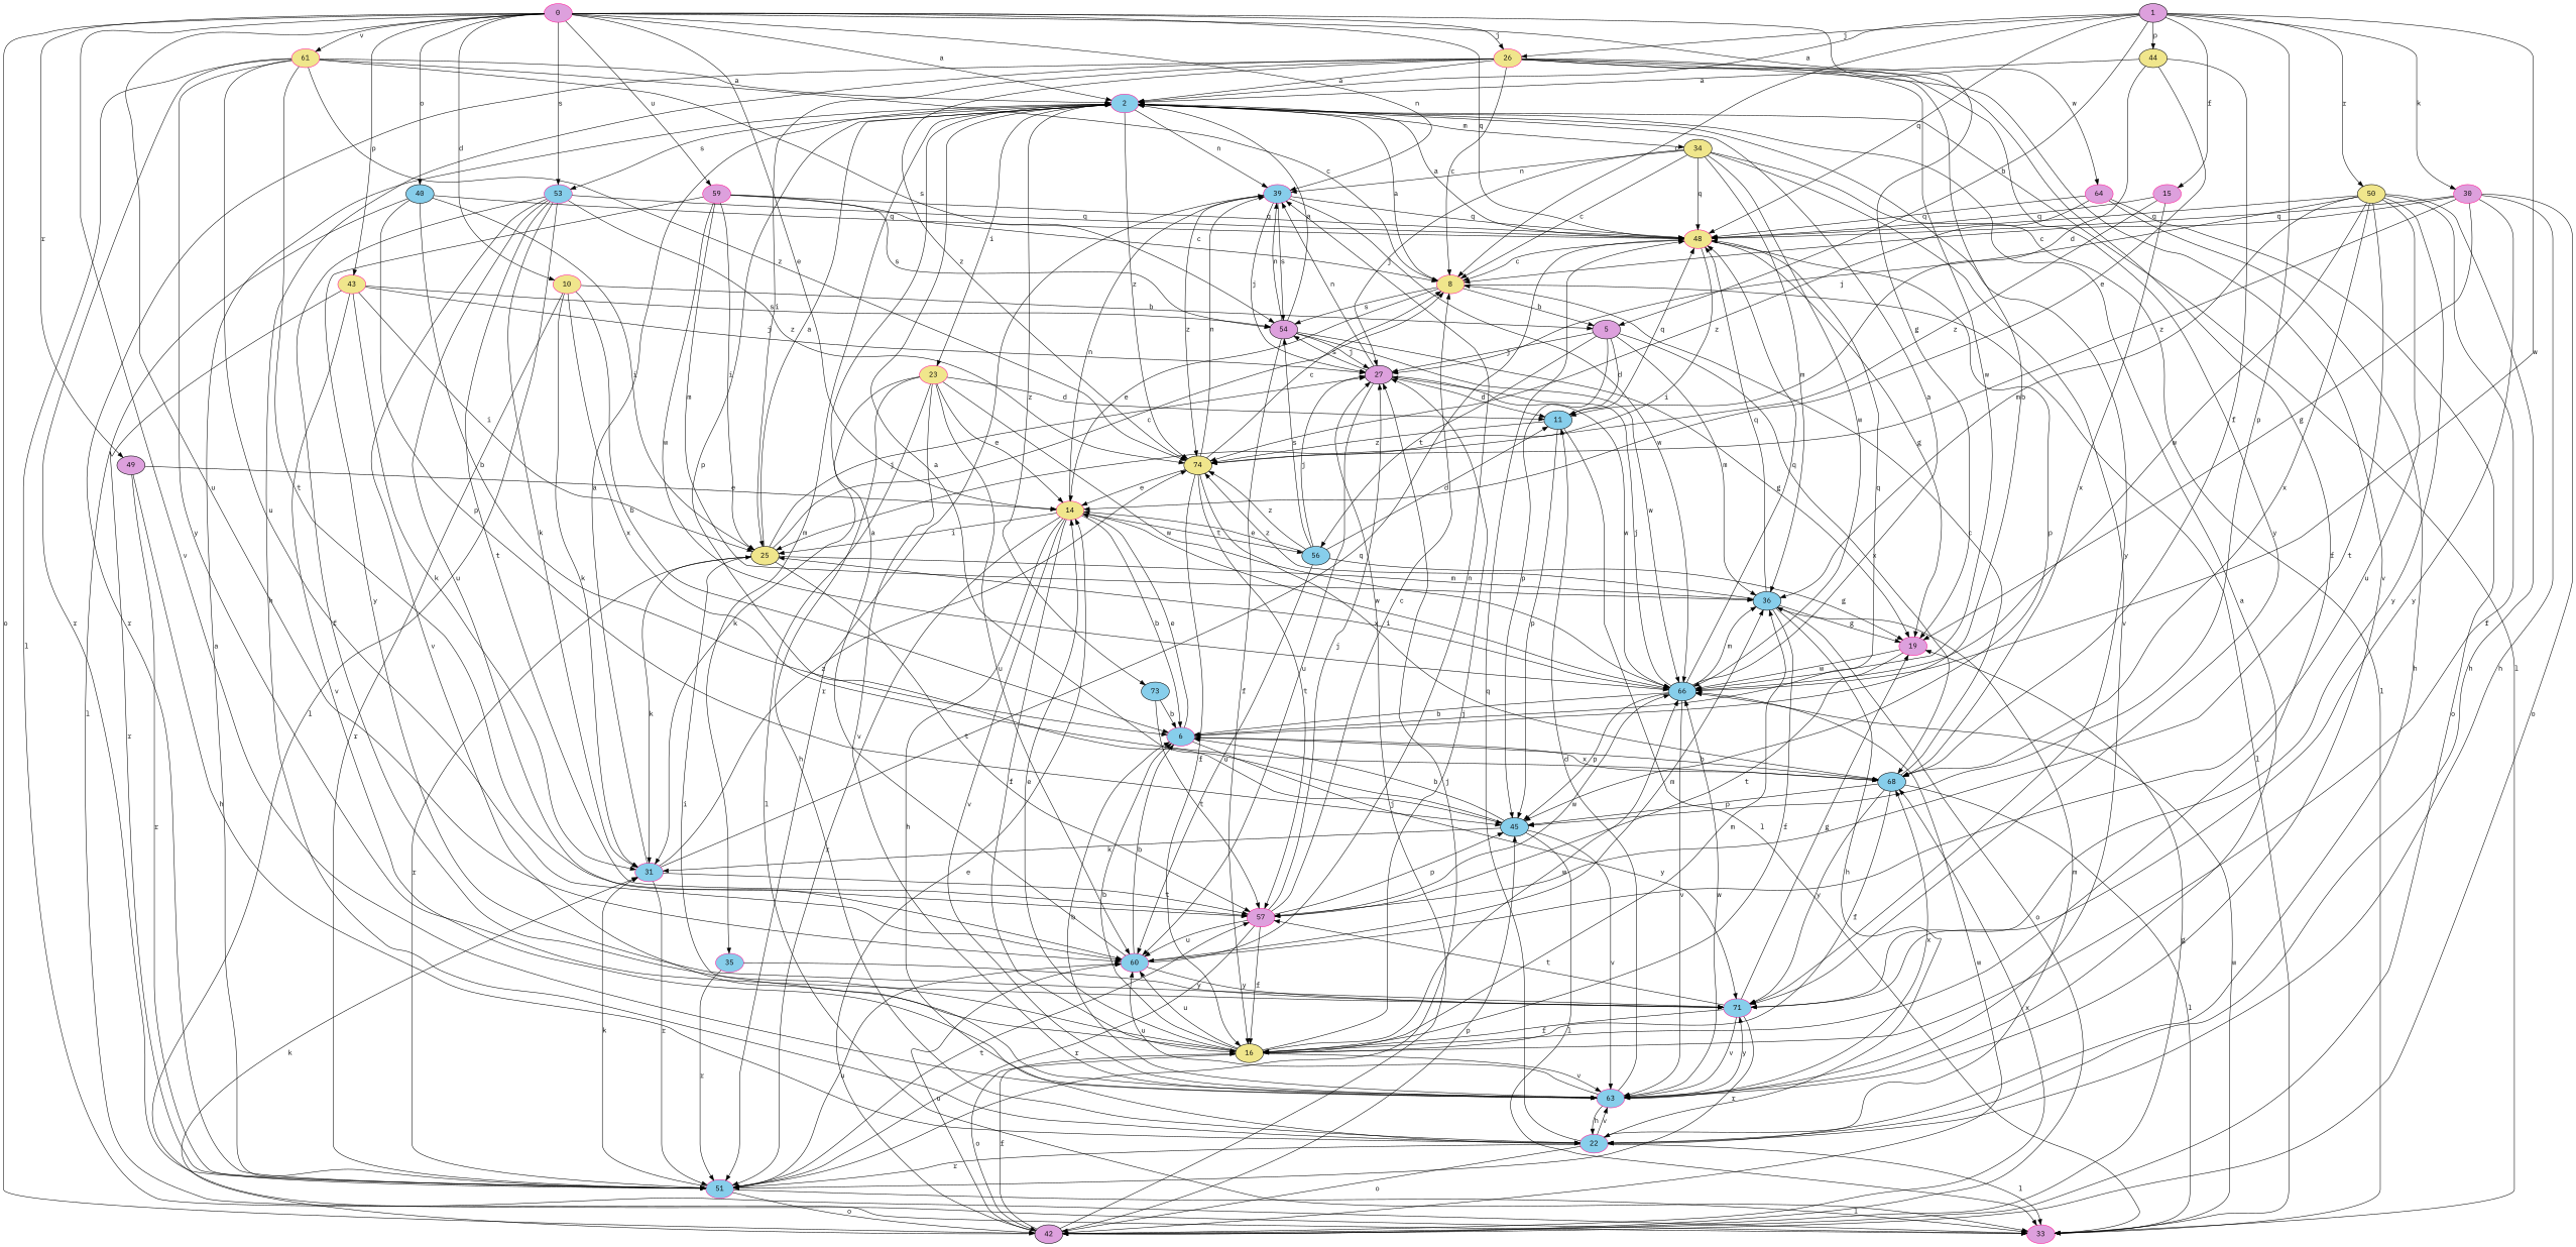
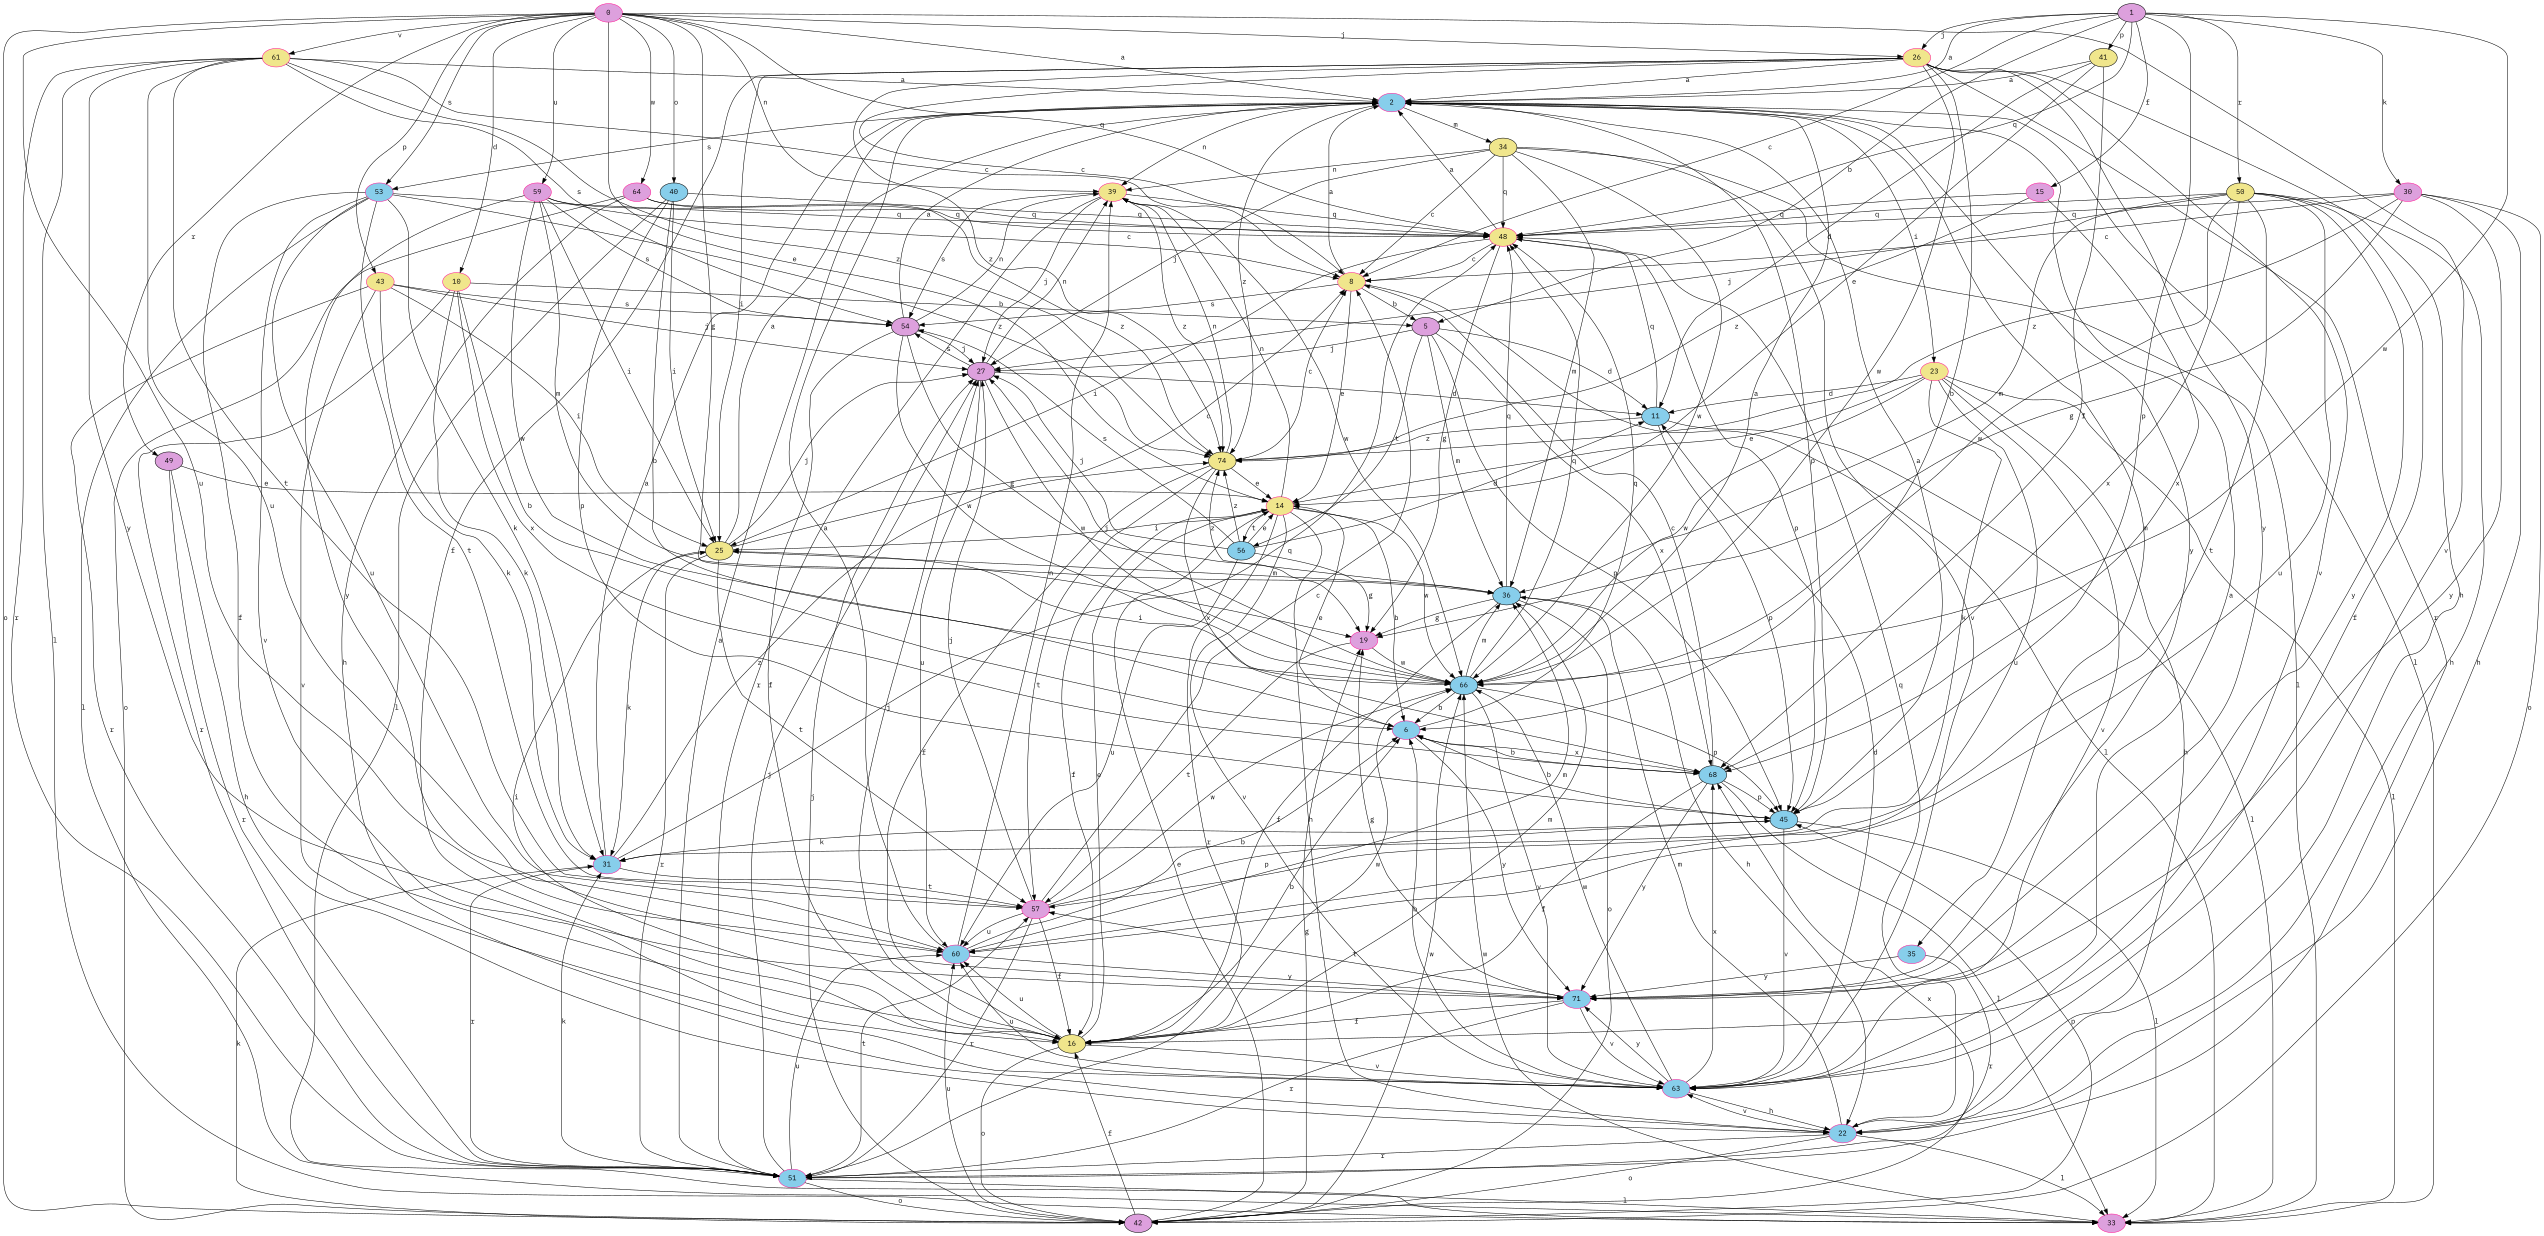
  strict digraph {
    fontname="IBM Plex Mono"
    node [color=deeppink fillcolor=skyblue fontname="IBM Plex Mono" style=filled]
    edge [fontname="IBM Plex Mono"]
    0 [fillcolor=plum]
    2
    10 [fillcolor=khaki]
    14 [fillcolor=khaki]
    19 [fillcolor=plum]
    26 [fillcolor=khaki]
-   39
+   39 [fillcolor=khaki]
    40 [color=black]
    42 [color=black fillcolor=plum]
    43 [fillcolor=khaki]
    48 [fillcolor=khaki]
    49 [color=black fillcolor=plum]
    53
    59 [fillcolor=plum]
    60
    61 [fillcolor=khaki]
    63
    64 [fillcolor=plum]
    45 [color=black]
    23 [fillcolor=khaki]
    33 [fillcolor=plum]
    34 [color=black fillcolor=khaki]
    35
    71
-   73 [color=black]
    74 [color=black fillcolor=khaki]
    5 [color=black fillcolor=plum]
    68 [color=black]
    6
    31
    51
    66 [color=black]
    56 [color=black]
    16 [color=black fillcolor=khaki]
    22
    25 [color=black fillcolor=khaki]
    57 [fillcolor=plum]
    8 [fillcolor=khaki]
    27 [color=black fillcolor=plum]
    54 [color=black fillcolor=plum]
    36 [color=black]
    11 [color=black]
    1 [color=black fillcolor=plum]
    15 [fillcolor=plum]
    30 [fillcolor=plum]
-   44 [color=black fillcolor=khaki]
+   44 [color=black fillcolor=khaki label=41]
    50 [color=black fillcolor=khaki]
    0 -> 2 [label=a]
    0 -> 10 [label=d]
    0 -> 14 [label=e]
    0 -> 19 [label=g]
    0 -> 26 [label=j]
    0 -> 39 [label=n]
    0 -> 40 [label=o]
    0 -> 42 [label=o]
    0 -> 43 [label=p]
    0 -> 48 [label=q]
    0 -> 49 [label=r]
    0 -> 53 [label=s]
    0 -> 59 [label=u]
    0 -> 60 [label=u]
    0 -> 61 [label=v]
    0 -> 63 [label=v]
    0 -> 64 [label=w]
    2 -> 39 [label=n]
    2 -> 53 [label=s]
    2 -> 45 [label=p]
    2 -> 23 [label=i]
    2 -> 33 [label=l]
    2 -> 34 [label=m]
    2 -> 35 [label=m]
    2 -> 71 [label=y]
-   2 -> 73 [label=z]
    2 -> 74 [label=z]
    10 -> 5 [label=b]
    10 -> 68 [label=x]
    10 -> 6 [label=b]
    10 -> 31 [label=k]
    10 -> 51 [label=r]
    14 -> 39 [label=n]
    14 -> 63 [label=v]
    14 -> 6 [label=b]
    14 -> 51 [label=r]
    14 -> 66 [label=w]
    14 -> 56 [label=t]
    14 -> 16 [label=f]
    14 -> 22 [label=h]
    14 -> 25 [label=i]
    19 -> 66 [label=w]
    19 -> 57 [label=t]
    26 -> 2 [label=a]
    26 -> 63 [label=v]
    26 -> 71 [label=y]
    26 -> 74 [label=z]
    26 -> 6 [label=b]
    26 -> 51 [label=r]
    26 -> 66 [label=w]
    26 -> 16 [label=f]
    26 -> 22 [label=h]
    26 -> 25 [label=i]
    26 -> 8 [label=c]
    39 -> 48 [label=q]
    39 -> 74 [label=z]
    39 -> 51 [label=r]
    39 -> 66 [label=w]
    39 -> 27 [label=j]
    39 -> 54 [label=s]
    40 -> 48 [label=q]
    40 -> 45 [label=p]
    40 -> 33 [label=l]
    40 -> 6 [label=b]
    40 -> 25 [label=i]
    42 -> 14 [label=e]
    42 -> 19 [label=g]
    42 -> 60 [label=u]
    42 -> 45 [label=p]
    42 -> 68 [label=x]
    42 -> 31 [label=k]
    42 -> 66 [label=w]
    42 -> 16 [label=f]
    42 -> 27 [label=j]
    43 -> 63 [label=v]
    43 -> 31 [label=k]
    43 -> 51 [label=r]
    43 -> 25 [label=i]
    43 -> 27 [label=j]
    43 -> 54 [label=s]
    48 -> 2 [label=a]
    48 -> 19 [label=g]
    48 -> 45 [label=p]
    48 -> 25 [label=i]
    48 -> 8 [label=c]
    49 -> 14 [label=e]
    49 -> 51 [label=r]
    49 -> 22 [label=h]
    53 -> 48 [label=q]
    53 -> 60 [label=u]
    53 -> 63 [label=v]
    53 -> 33 [label=l]
    53 -> 74 [label=z]
    53 -> 31 [label=k]
    53 -> 16 [label=f]
    53 -> 57 [label=t]
    59 -> 48 [label=q]
    59 -> 71 [label=y]
    59 -> 66 [label=w]
    59 -> 25 [label=i]
    59 -> 8 [label=c]
    59 -> 54 [label=s]
    59 -> 36 [label=m]
    60 -> 2 [label=a]
    60 -> 39 [label=n]
    60 -> 71 [label=y]
    60 -> 6 [label=b]
    60 -> 36 [label=m]
    61 -> 2 [label=a]
    61 -> 60 [label=u]
    61 -> 33 [label=l]
    61 -> 71 [label=y]
    61 -> 74 [label=z]
    61 -> 51 [label=r]
    61 -> 57 [label=t]
    61 -> 8 [label=c]
    61 -> 54 [label=s]
    63 -> 2 [label=a]
    63 -> 60 [label=u]
    63 -> 71 [label=y]
    63 -> 68 [label=x]
    63 -> 6 [label=b]
    63 -> 66 [label=w]
    63 -> 22 [label=h]
    63 -> 11 [label=d]
    64 -> 42 [label=o]
    64 -> 48 [label=q]
    64 -> 74 [label=z]
    64 -> 22 [label=h]
    45 -> 2 [label=a]
    45 -> 63 [label=v]
    45 -> 33 [label=l]
    45 -> 6 [label=b]
    45 -> 31 [label=k]
    23 -> 14 [label=e]
    23 -> 60 [label=u]
    23 -> 63 [label=v]
    23 -> 33 [label=l]
    23 -> 31 [label=k]
    23 -> 66 [label=w]
    23 -> 22 [label=h]
    23 -> 11 [label=d]
    33 -> 66 [label=w]
    34 -> 39 [label=n]
    34 -> 48 [label=q]
    34 -> 63 [label=v]
    34 -> 33 [label=l]
    34 -> 66 [label=w]
    34 -> 8 [label=c]
    34 -> 27 [label=j]
    34 -> 36 [label=m]
    35 -> 71 [label=y]
    35 -> 51 [label=r]
    71 -> 19 [label=g]
    71 -> 63 [label=v]
    71 -> 51 [label=r]
    71 -> 16 [label=f]
    71 -> 57 [label=t]
-   73 -> 6 [label=b]
-   73 -> 57 [label=t]
    74 -> 14 [label=e]
    74 -> 39 [label=n]
    74 -> 68 [label=x]
    74 -> 16 [label=f]
    74 -> 57 [label=t]
    74 -> 8 [label=c]
    5 -> 45 [label=p]
    5 -> 68 [label=x]
    5 -> 56 [label=t]
    5 -> 27 [label=j]
    5 -> 36 [label=m]
    5 -> 11 [label=d]
    68 -> 45 [label=p]
    68 -> 33 [label=l]
    68 -> 71 [label=y]
    68 -> 6 [label=b]
    68 -> 16 [label=f]
    68 -> 8 [label=c]
    6 -> 14 [label=e]
    6 -> 48 [label=q]
    6 -> 71 [label=y]
    6 -> 68 [label=x]
    31 -> 2 [label=a]
    31 -> 48 [label=q]
    31 -> 74 [label=z]
    31 -> 51 [label=r]
    31 -> 57 [label=t]
    51 -> 2 [label=a]
    51 -> 42 [label=o]
    51 -> 60 [label=u]
    51 -> 33 [label=l]
    51 -> 31 [label=k]
    51 -> 57 [label=t]
    51 -> 27 [label=j]
    66 -> 2 [label=a]
    66 -> 48 [label=q]
    66 -> 63 [label=v]
    66 -> 45 [label=p]
    66 -> 6 [label=b]
    66 -> 25 [label=i]
    66 -> 27 [label=j]
    66 -> 36 [label=m]
    56 -> 14 [label=e]
    56 -> 19 [label=g]
    56 -> 60 [label=u]
    56 -> 74 [label=z]
    56 -> 27 [label=j]
    56 -> 54 [label=s]
    56 -> 11 [label=d]
    16 -> 14 [label=e]
    16 -> 42 [label=o]
    16 -> 60 [label=u]
    16 -> 63 [label=v]
    16 -> 6 [label=b]
    16 -> 66 [label=w]
    16 -> 25 [label=i]
    16 -> 27 [label=j]
    16 -> 36 [label=m]
    22 -> 42 [label=o]
    22 -> 48 [label=q]
    22 -> 63 [label=v]
    22 -> 33 [label=l]
    22 -> 51 [label=r]
    22 -> 36 [label=m]
    25 -> 2 [label=a]
    25 -> 31 [label=k]
    25 -> 51 [label=r]
    25 -> 57 [label=t]
    25 -> 8 [label=c]
    25 -> 27 [label=j]
    25 -> 36 [label=m]
    57 -> 60 [label=u]
    57 -> 45 [label=p]
    57 -> 51 [label=r]
    57 -> 66 [label=w]
    57 -> 16 [label=f]
    57 -> 8 [label=c]
    57 -> 27 [label=j]
    8 -> 2 [label=a]
    8 -> 14 [label=e]
    8 -> 33 [label=l]
    8 -> 5 [label=b]
    8 -> 54 [label=s]
    27 -> 39 [label=n]
    27 -> 60 [label=u]
    27 -> 66 [label=w]
    27 -> 54 [label=s]
    27 -> 11 [label=d]
    54 -> 2 [label=a]
    54 -> 19 [label=g]
    54 -> 39 [label=n]
    54 -> 66 [label=w]
    54 -> 16 [label=f]
    54 -> 27 [label=j]
    36 -> 19 [label=g]
    36 -> 42 [label=o]
    36 -> 48 [label=q]
    36 -> 74 [label=z]
    36 -> 16 [label=f]
    36 -> 22 [label=h]
    11 -> 48 [label=q]
    11 -> 45 [label=p]
    11 -> 33 [label=l]
    11 -> 74 [label=z]
    1 -> 2 [label=a]
    1 -> 26 [label=j]
    1 -> 48 [label=q]
    1 -> 45 [label=p]
    1 -> 5 [label=b]
    1 -> 66 [label=w]
    1 -> 8 [label=c]
    1 -> 15 [label=f]
    1 -> 30 [label=k]
    1 -> 44 [label=p]
    1 -> 50 [label=r]
    15 -> 48 [label=q]
    15 -> 74 [label=z]
    15 -> 68 [label=x]
    30 -> 19 [label=g]
    30 -> 42 [label=o]
    30 -> 48 [label=q]
    30 -> 71 [label=y]
    30 -> 74 [label=z]
    30 -> 22 [label=h]
    30 -> 8 [label=c]
    44 -> 2 [label=a]
    44 -> 14 [label=e]
    44 -> 68 [label=f]
    44 -> 11 [label=d]
    50 -> 48 [label=q]
    50 -> 60 [label=u]
    50 -> 71 [label=y]
    50 -> 68 [label=x]
    50 -> 66 [label=w]
    50 -> 16 [label=f]
    50 -> 22 [label=h]
    50 -> 57 [label=t]
    50 -> 27 [label=j]
    50 -> 36 [label=m]
  }
